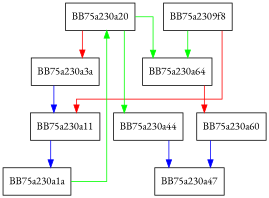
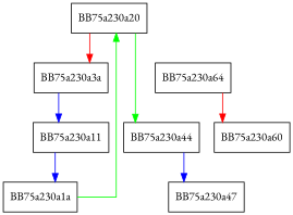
  digraph {
    fontname="EB Garamond"
    splines=ortho
    node [fontname="EB Garamond" shape=box]
    edge [color=blue fontname="EB Garamond"]
    BB75a230a60
    BB75a230a47
-   BB75a2309f8
    BB75a230a64
    BB75a230a11
    BB75a230a1a
    BB75a230a20
    BB75a230a44
    BB75a230a3a
-   BB75a230a60 -> BB75a230a47
-   BB75a2309f8 -> BB75a230a64 [color=green]
-   BB75a2309f8 -> BB75a230a11 [color=red]
    BB75a230a64 -> BB75a230a60 [color=red]
    BB75a230a11 -> BB75a230a1a
    BB75a230a1a -> BB75a230a20 [color=green]
-   BB75a230a20 -> BB75a230a64 [color=green]
    BB75a230a20 -> BB75a230a44 [color=green]
    BB75a230a20 -> BB75a230a3a [color=red]
    BB75a230a44 -> BB75a230a47
    BB75a230a3a -> BB75a230a11
  }
